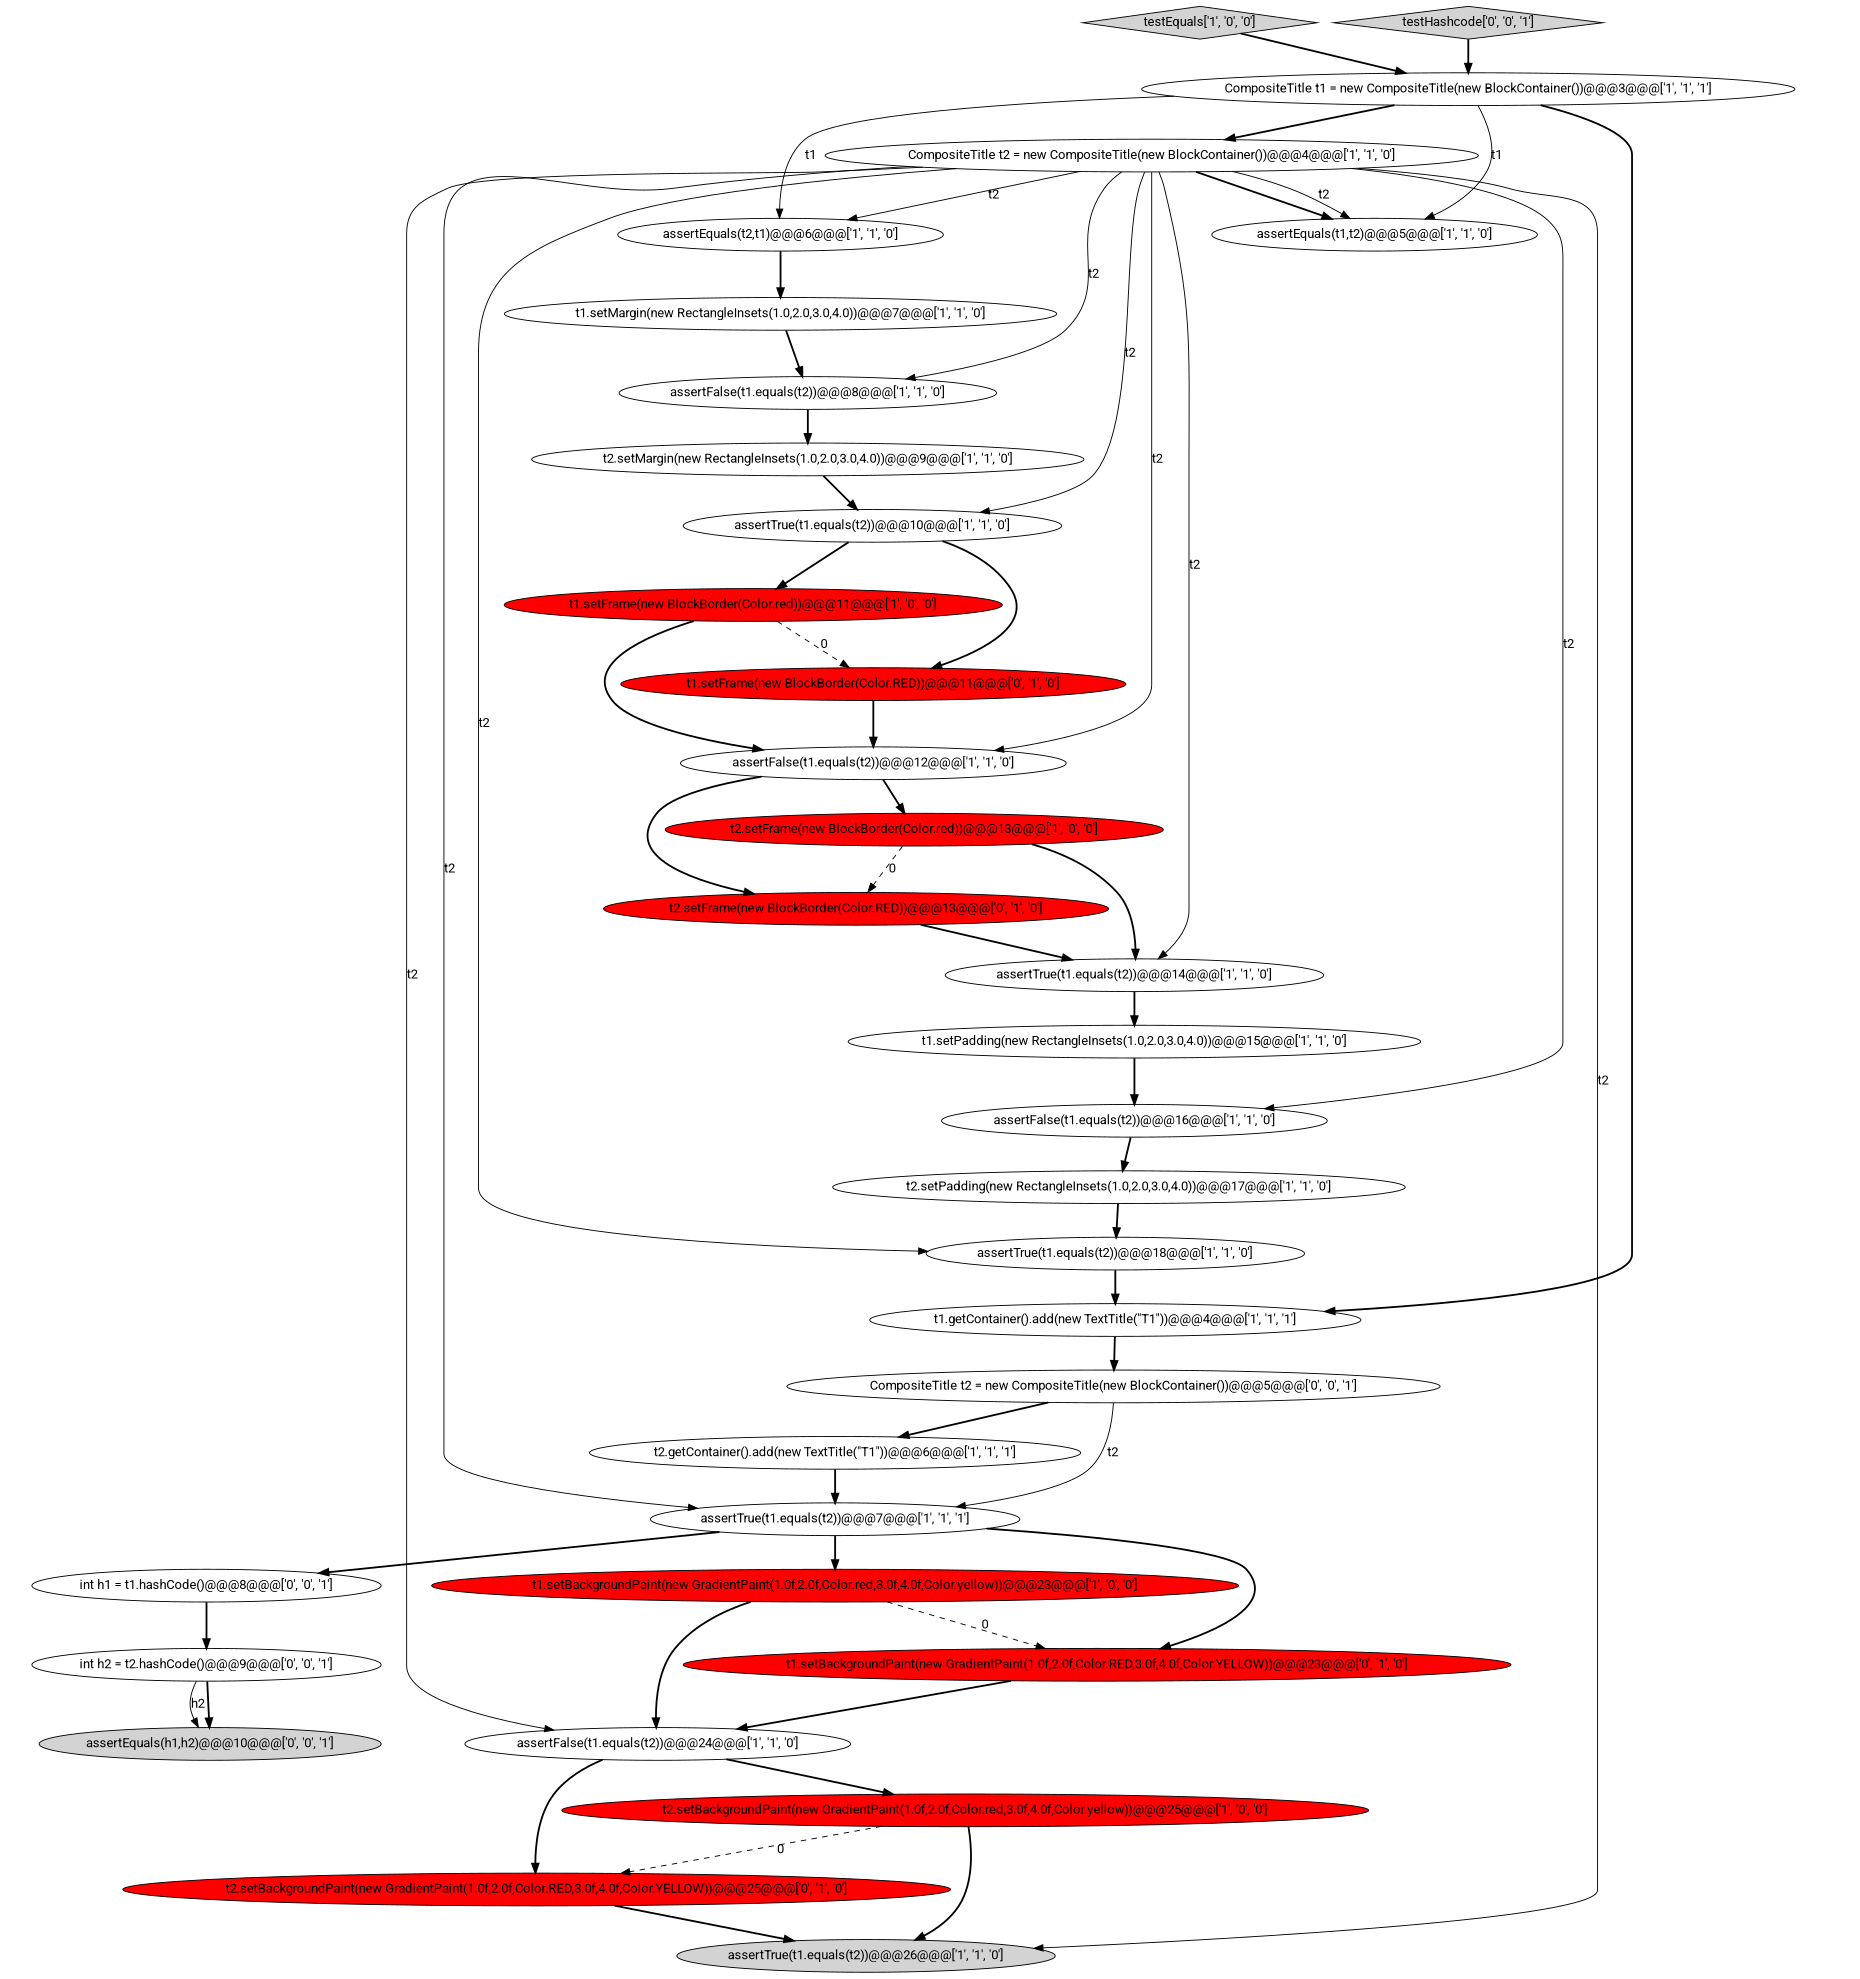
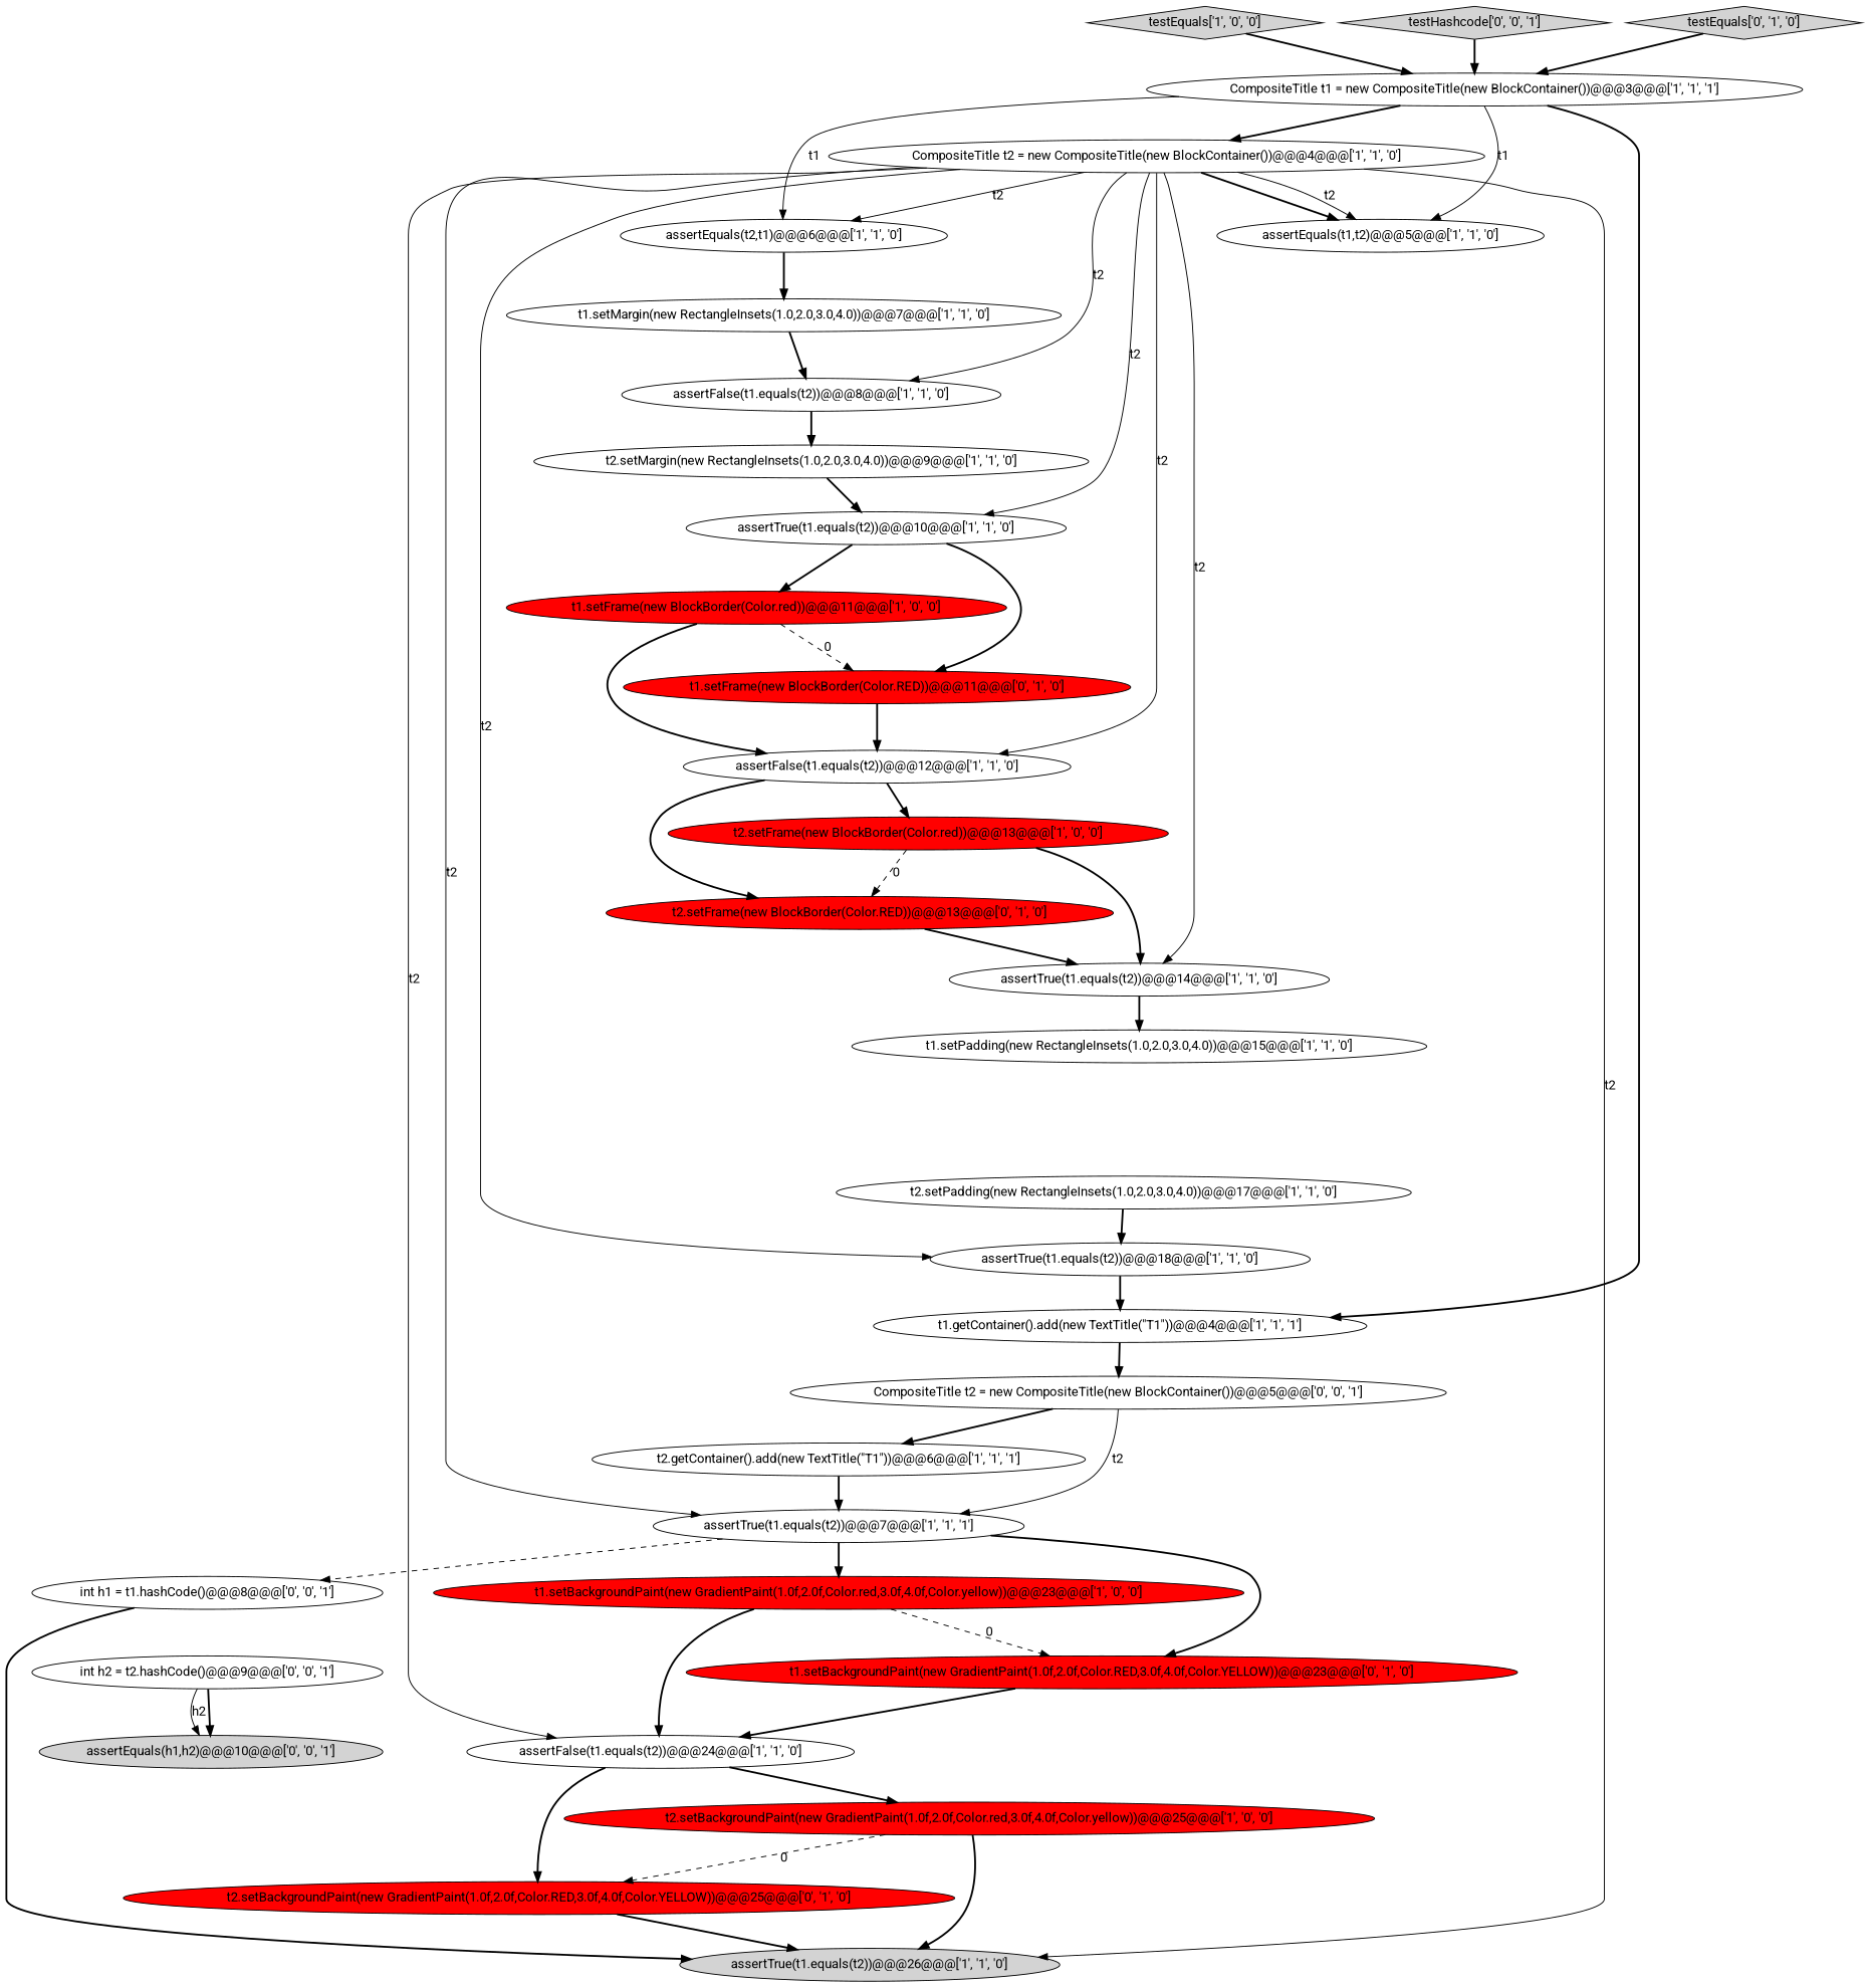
  digraph {
    fontname=Roboto
    node [fillcolor=white fontname=Roboto shape=ellipse style=filled]
    edge [fontname=Roboto style=bold]
    n1 [label="t2.getContainer().add(new TextTitle(\"T1\"))@@@6@@@['1', '1', '1']"]
    n2 [label="assertTrue(t1.equals(t2))@@@7@@@['1', '1', '1']"]
    n3 [fillcolor=red label="t1.setBackgroundPaint(new GradientPaint(1.0f,2.0f,Color.RED,3.0f,4.0f,Color.YELLOW))@@@23@@@['0', '1', '0']"]
    n4 [fillcolor=red label="t1.setBackgroundPaint(new GradientPaint(1.0f,2.0f,Color.red,3.0f,4.0f,Color.yellow))@@@23@@@['1', '0', '0']"]
    n5 [label="int h1 = t1.hashCode()@@@8@@@['0', '0', '1']"]
    n6 [fillcolor=red label="t1.setFrame(new BlockBorder(Color.RED))@@@11@@@['0', '1', '0']"]
    n7 [label="assertFalse(t1.equals(t2))@@@12@@@['1', '1', '0']"]
    n8 [fillcolor=red label="t2.setFrame(new BlockBorder(Color.RED))@@@13@@@['0', '1', '0']"]
    n9 [fillcolor=red label="t2.setFrame(new BlockBorder(Color.red))@@@13@@@['1', '0', '0']"]
    n10 [label="t2.setMargin(new RectangleInsets(1.0,2.0,3.0,4.0))@@@9@@@['1', '1', '0']"]
    n11 [label="assertTrue(t1.equals(t2))@@@10@@@['1', '1', '0']"]
    n12 [fillcolor=red label="t1.setFrame(new BlockBorder(Color.red))@@@11@@@['1', '0', '0']"]
    n13 [label="assertTrue(t1.equals(t2))@@@14@@@['1', '1', '0']"]
    n14 [label="t1.setPadding(new RectangleInsets(1.0,2.0,3.0,4.0))@@@15@@@['1', '1', '0']"]
-   n15 [label="assertFalse(t1.equals(t2))@@@16@@@['1', '1', '0']"]
    n16 [label="t2.setPadding(new RectangleInsets(1.0,2.0,3.0,4.0))@@@17@@@['1', '1', '0']"]
    n17 [label="assertTrue(t1.equals(t2))@@@18@@@['1', '1', '0']"]
    n18 [label="t1.setMargin(new RectangleInsets(1.0,2.0,3.0,4.0))@@@7@@@['1', '1', '0']"]
    n19 [label="assertFalse(t1.equals(t2))@@@8@@@['1', '1', '0']"]
    n20 [label="assertFalse(t1.equals(t2))@@@24@@@['1', '1', '0']"]
    n21 [fillcolor=red label="t2.setBackgroundPaint(new GradientPaint(1.0f,2.0f,Color.RED,3.0f,4.0f,Color.YELLOW))@@@25@@@['0', '1', '0']"]
    n22 [fillcolor=red label="t2.setBackgroundPaint(new GradientPaint(1.0f,2.0f,Color.red,3.0f,4.0f,Color.yellow))@@@25@@@['1', '0', '0']"]
    n23 [label="CompositeTitle t2 = new CompositeTitle(new BlockContainer())@@@5@@@['0', '0', '1']"]
    n24 [fillcolor=lightgray label="testEquals['1', '0', '0']" shape=diamond]
    n25 [label="CompositeTitle t1 = new CompositeTitle(new BlockContainer())@@@3@@@['1', '1', '1']"]
    n26 [label="assertEquals(t1,t2)@@@5@@@['1', '1', '0']"]
    n27 [label="assertEquals(t2,t1)@@@6@@@['1', '1', '0']"]
    n28 [label="t1.getContainer().add(new TextTitle(\"T1\"))@@@4@@@['1', '1', '1']"]
    n29 [label="CompositeTitle t2 = new CompositeTitle(new BlockContainer())@@@4@@@['1', '1', '0']"]
    n30 [fillcolor=lightgray label="testHashcode['0', '0', '1']" shape=diamond]
+   n31 [fillcolor=lightgray label="testEquals['0', '1', '0']" shape=diamond]
    n32 [fillcolor=lightgray label="assertTrue(t1.equals(t2))@@@26@@@['1', '1', '0']"]
    n33 [label="int h2 = t2.hashCode()@@@9@@@['0', '0', '1']"]
    n34 [fillcolor=lightgray label="assertEquals(h1,h2)@@@10@@@['0', '0', '1']"]
    n1 -> n2
    n2 -> n3
    n2 -> n4
-   n2 -> n5
+   n2 -> n5 [style=dashed]
    n3 -> n20
    n4 -> n3 [label=0 style=dashed]
    n4 -> n20
-   n5 -> n33
+   n5 -> n32
    n6 -> n7
    n7 -> n8
    n7 -> n9
    n8 -> n13
    n9 -> n8 [label=0 style=dashed]
    n9 -> n13
    n10 -> n11
    n11 -> n6
    n11 -> n12
    n12 -> n6 [label=0 style=dashed]
    n12 -> n7
    n13 -> n14
-   n14 -> n15
-   n15 -> n16
    n16 -> n17
    n17 -> n28
    n18 -> n19
    n19 -> n10
    n20 -> n21
    n20 -> n22
    n21 -> n32
    n22 -> n21 [label=0 style=dashed]
    n22 -> n32
    n23 -> n1
    n23 -> n2 [label=t2 style=solid]
    n24 -> n25
    n25 -> n26 [label=t1 style=solid]
    n25 -> n27 [label=t1 style=solid]
    n25 -> n28
    n25 -> n29
    n27 -> n18
    n28 -> n23
    n29 -> n2 [label=t2 style=solid]
    n29 -> n7 [label=t2 style=solid]
    n29 -> n11 [label=t2 style=solid]
    n29 -> n13 [label=t2 style=solid]
-   n29 -> n15 [label=t2 style=solid]
    n29 -> n17 [label=t2 style=solid]
    n29 -> n19 [label=t2 style=solid]
    n29 -> n20 [label=t2 style=solid]
    n29 -> n26 [label=t2 style=solid]
    n29 -> n26
    n29 -> n27 [label=t2 style=solid]
    n29 -> n32 [label=t2 style=solid]
    n30 -> n25
+   n31 -> n25
    n33 -> n34 [label=h2 style=solid]
    n33 -> n34
  }
